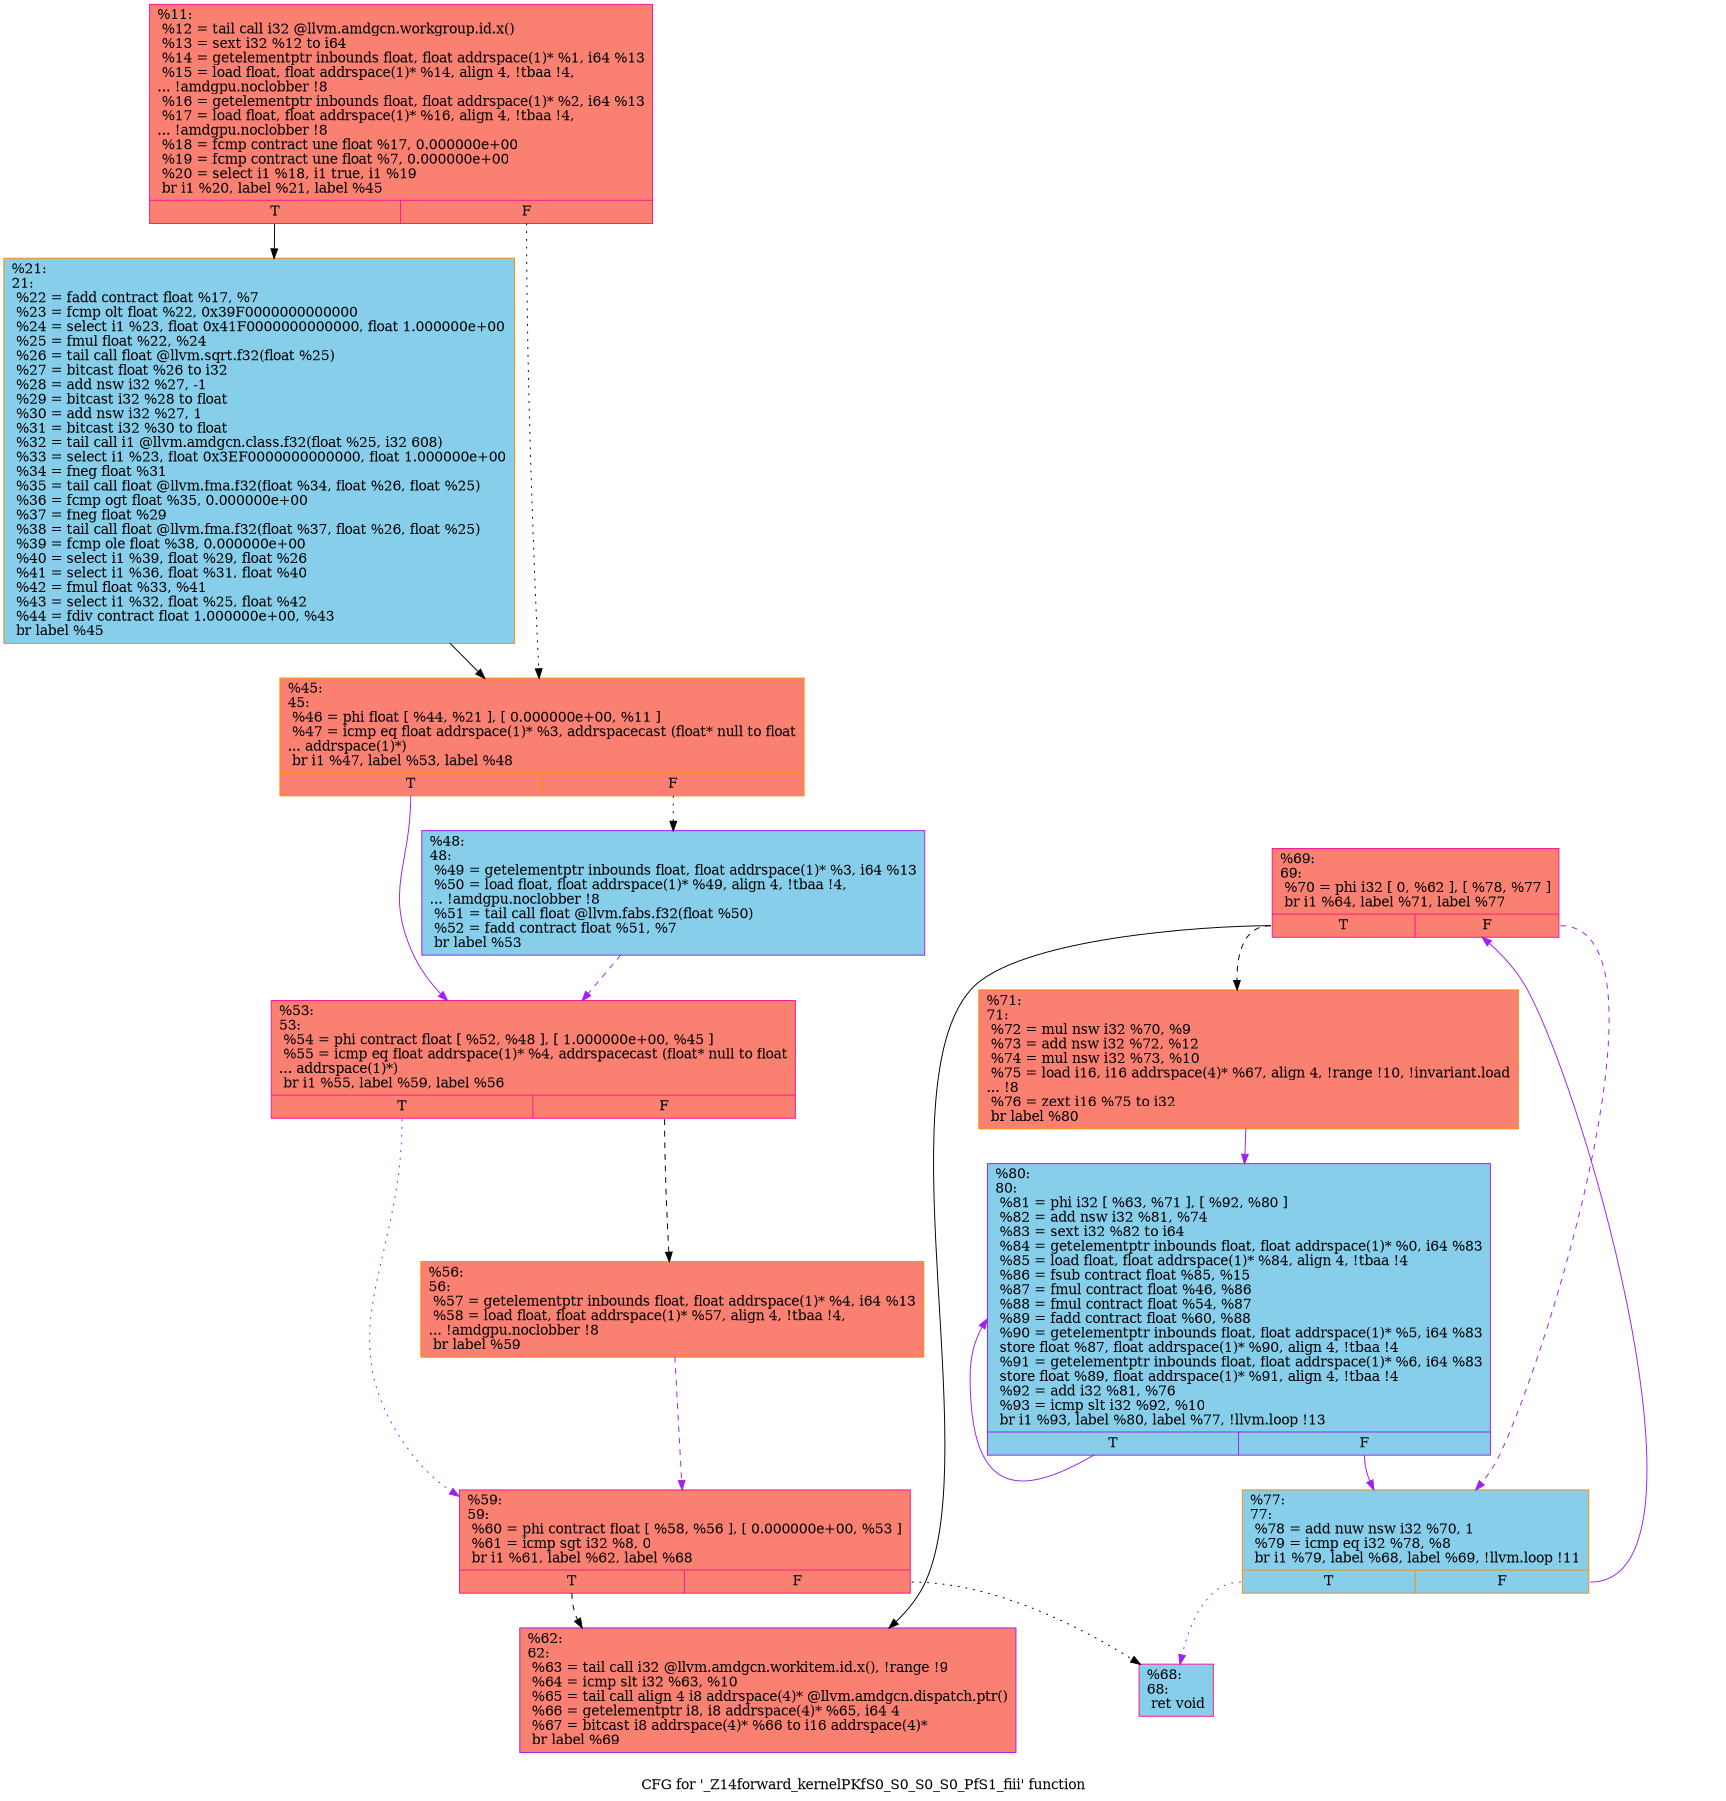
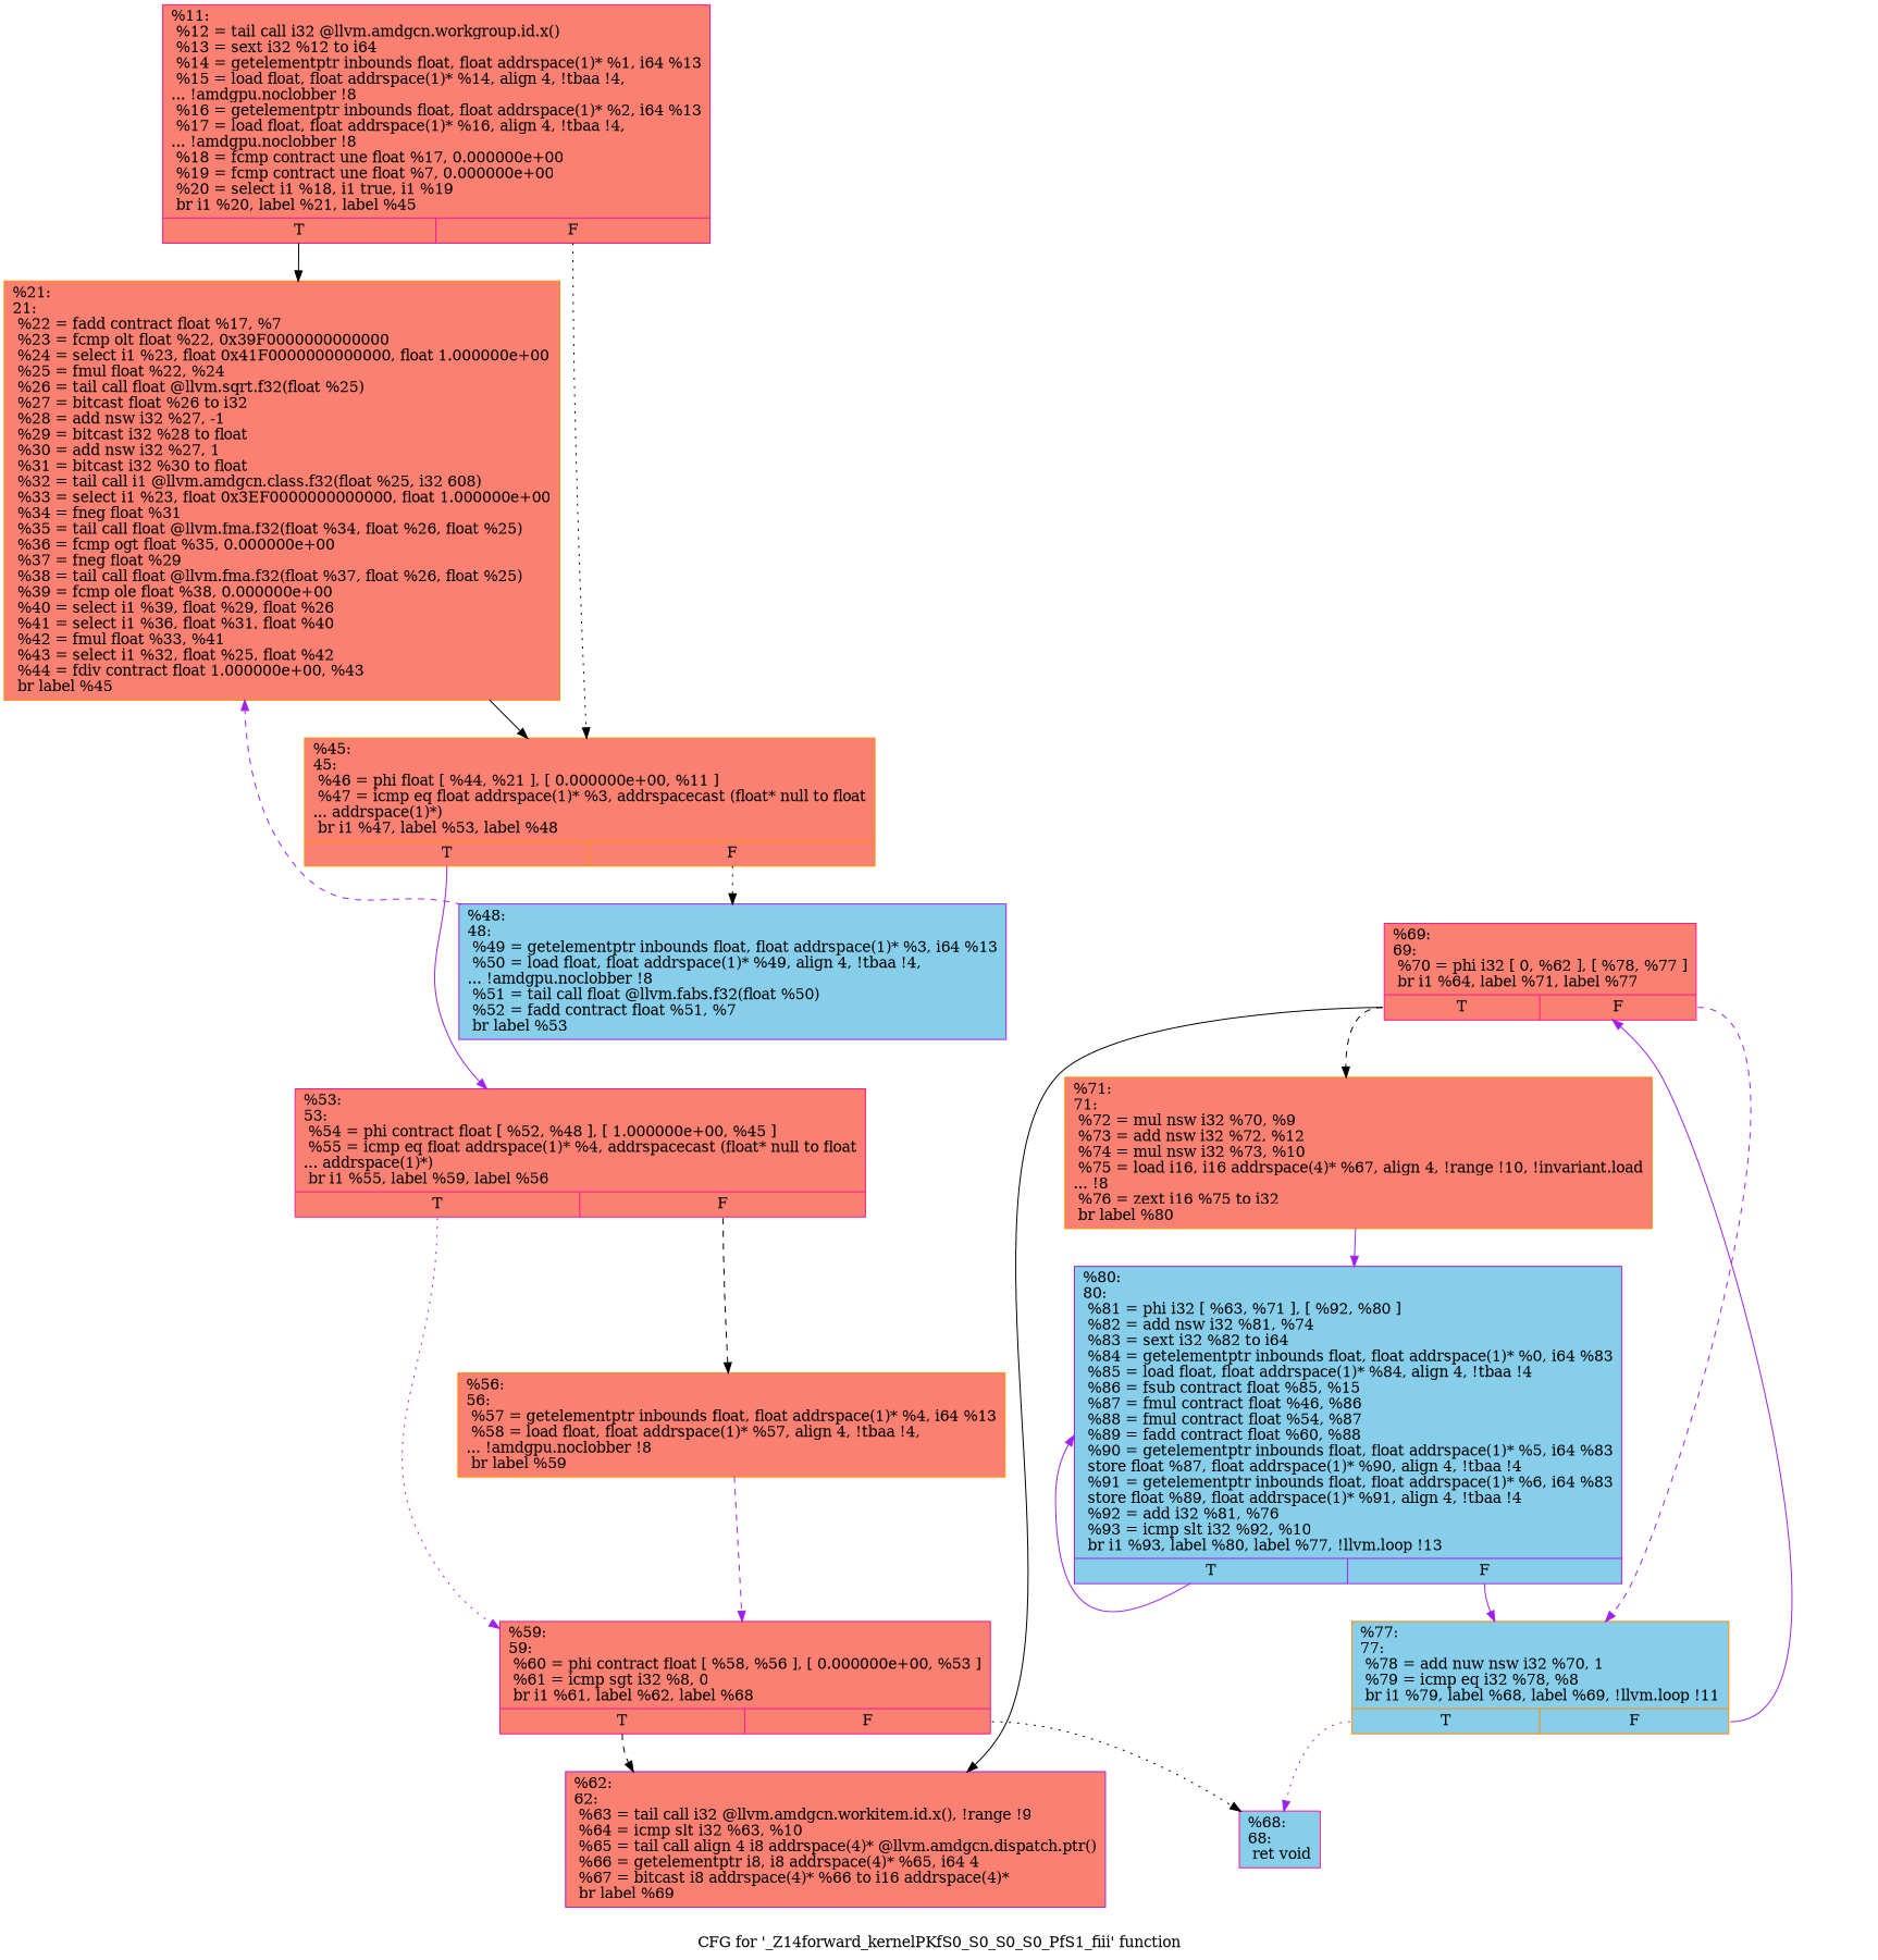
  digraph {
    label="CFG for '_Z14forward_kernelPKfS0_S0_S0_S0_PfS1_fiii' function"
    node [color=deeppink fillcolor=salmon shape=record style=filled]
    edge [color=purple style=solid tailport=s0]
    n1 [label="{%11:\l  %12 = tail call i32 @llvm.amdgcn.workgroup.id.x()\l  %13 = sext i32 %12 to i64\l  %14 = getelementptr inbounds float, float addrspace(1)* %1, i64 %13\l  %15 = load float, float addrspace(1)* %14, align 4, !tbaa !4,\l... !amdgpu.noclobber !8\l  %16 = getelementptr inbounds float, float addrspace(1)* %2, i64 %13\l  %17 = load float, float addrspace(1)* %16, align 4, !tbaa !4,\l... !amdgpu.noclobber !8\l  %18 = fcmp contract une float %17, 0.000000e+00\l  %19 = fcmp contract une float %7, 0.000000e+00\l  %20 = select i1 %18, i1 true, i1 %19\l  br i1 %20, label %21, label %45\l|{<s0>T|<s1>F}}"]
-   n2 [color=darkorange fillcolor=skyblue label="{%21:\l21:                                               \l  %22 = fadd contract float %17, %7\l  %23 = fcmp olt float %22, 0x39F0000000000000\l  %24 = select i1 %23, float 0x41F0000000000000, float 1.000000e+00\l  %25 = fmul float %22, %24\l  %26 = tail call float @llvm.sqrt.f32(float %25)\l  %27 = bitcast float %26 to i32\l  %28 = add nsw i32 %27, -1\l  %29 = bitcast i32 %28 to float\l  %30 = add nsw i32 %27, 1\l  %31 = bitcast i32 %30 to float\l  %32 = tail call i1 @llvm.amdgcn.class.f32(float %25, i32 608)\l  %33 = select i1 %23, float 0x3EF0000000000000, float 1.000000e+00\l  %34 = fneg float %31\l  %35 = tail call float @llvm.fma.f32(float %34, float %26, float %25)\l  %36 = fcmp ogt float %35, 0.000000e+00\l  %37 = fneg float %29\l  %38 = tail call float @llvm.fma.f32(float %37, float %26, float %25)\l  %39 = fcmp ole float %38, 0.000000e+00\l  %40 = select i1 %39, float %29, float %26\l  %41 = select i1 %36, float %31, float %40\l  %42 = fmul float %33, %41\l  %43 = select i1 %32, float %25, float %42\l  %44 = fdiv contract float 1.000000e+00, %43\l  br label %45\l}"]
+   n2 [color=darkorange label="{%21:\l21:                                               \l  %22 = fadd contract float %17, %7\l  %23 = fcmp olt float %22, 0x39F0000000000000\l  %24 = select i1 %23, float 0x41F0000000000000, float 1.000000e+00\l  %25 = fmul float %22, %24\l  %26 = tail call float @llvm.sqrt.f32(float %25)\l  %27 = bitcast float %26 to i32\l  %28 = add nsw i32 %27, -1\l  %29 = bitcast i32 %28 to float\l  %30 = add nsw i32 %27, 1\l  %31 = bitcast i32 %30 to float\l  %32 = tail call i1 @llvm.amdgcn.class.f32(float %25, i32 608)\l  %33 = select i1 %23, float 0x3EF0000000000000, float 1.000000e+00\l  %34 = fneg float %31\l  %35 = tail call float @llvm.fma.f32(float %34, float %26, float %25)\l  %36 = fcmp ogt float %35, 0.000000e+00\l  %37 = fneg float %29\l  %38 = tail call float @llvm.fma.f32(float %37, float %26, float %25)\l  %39 = fcmp ole float %38, 0.000000e+00\l  %40 = select i1 %39, float %29, float %26\l  %41 = select i1 %36, float %31, float %40\l  %42 = fmul float %33, %41\l  %43 = select i1 %32, float %25, float %42\l  %44 = fdiv contract float 1.000000e+00, %43\l  br label %45\l}"]
    n3 [color=darkorange label="{%45:\l45:                                               \l  %46 = phi float [ %44, %21 ], [ 0.000000e+00, %11 ]\l  %47 = icmp eq float addrspace(1)* %3, addrspacecast (float* null to float\l... addrspace(1)*)\l  br i1 %47, label %53, label %48\l|{<s0>T|<s1>F}}"]
    n4 [label="{%53:\l53:                                               \l  %54 = phi contract float [ %52, %48 ], [ 1.000000e+00, %45 ]\l  %55 = icmp eq float addrspace(1)* %4, addrspacecast (float* null to float\l... addrspace(1)*)\l  br i1 %55, label %59, label %56\l|{<s0>T|<s1>F}}"]
    n5 [color=purple fillcolor=skyblue label="{%48:\l48:                                               \l  %49 = getelementptr inbounds float, float addrspace(1)* %3, i64 %13\l  %50 = load float, float addrspace(1)* %49, align 4, !tbaa !4,\l... !amdgpu.noclobber !8\l  %51 = tail call float @llvm.fabs.f32(float %50)\l  %52 = fadd contract float %51, %7\l  br label %53\l}"]
    n6 [label="{%59:\l59:                                               \l  %60 = phi contract float [ %58, %56 ], [ 0.000000e+00, %53 ]\l  %61 = icmp sgt i32 %8, 0\l  br i1 %61, label %62, label %68\l|{<s0>T|<s1>F}}"]
    n7 [color=darkorange label="{%56:\l56:                                               \l  %57 = getelementptr inbounds float, float addrspace(1)* %4, i64 %13\l  %58 = load float, float addrspace(1)* %57, align 4, !tbaa !4,\l... !amdgpu.noclobber !8\l  br label %59\l}"]
    n8 [color=purple label="{%62:\l62:                                               \l  %63 = tail call i32 @llvm.amdgcn.workitem.id.x(), !range !9\l  %64 = icmp slt i32 %63, %10\l  %65 = tail call align 4 i8 addrspace(4)* @llvm.amdgcn.dispatch.ptr()\l  %66 = getelementptr i8, i8 addrspace(4)* %65, i64 4\l  %67 = bitcast i8 addrspace(4)* %66 to i16 addrspace(4)*\l  br label %69\l}"]
    n9 [fillcolor=skyblue label="{%68:\l68:                                               \l  ret void\l}"]
    n10 [label="{%69:\l69:                                               \l  %70 = phi i32 [ 0, %62 ], [ %78, %77 ]\l  br i1 %64, label %71, label %77\l|{<s0>T|<s1>F}}"]
    n11 [color=darkorange label="{%71:\l71:                                               \l  %72 = mul nsw i32 %70, %9\l  %73 = add nsw i32 %72, %12\l  %74 = mul nsw i32 %73, %10\l  %75 = load i16, i16 addrspace(4)* %67, align 4, !range !10, !invariant.load\l... !8\l  %76 = zext i16 %75 to i32\l  br label %80\l}"]
    n12 [color=darkorange fillcolor=skyblue label="{%77:\l77:                                               \l  %78 = add nuw nsw i32 %70, 1\l  %79 = icmp eq i32 %78, %8\l  br i1 %79, label %68, label %69, !llvm.loop !11\l|{<s0>T|<s1>F}}"]
    n13 [color=purple fillcolor=skyblue label="{%80:\l80:                                               \l  %81 = phi i32 [ %63, %71 ], [ %92, %80 ]\l  %82 = add nsw i32 %81, %74\l  %83 = sext i32 %82 to i64\l  %84 = getelementptr inbounds float, float addrspace(1)* %0, i64 %83\l  %85 = load float, float addrspace(1)* %84, align 4, !tbaa !4\l  %86 = fsub contract float %85, %15\l  %87 = fmul contract float %46, %86\l  %88 = fmul contract float %54, %87\l  %89 = fadd contract float %60, %88\l  %90 = getelementptr inbounds float, float addrspace(1)* %5, i64 %83\l  store float %87, float addrspace(1)* %90, align 4, !tbaa !4\l  %91 = getelementptr inbounds float, float addrspace(1)* %6, i64 %83\l  store float %89, float addrspace(1)* %91, align 4, !tbaa !4\l  %92 = add i32 %81, %76\l  %93 = icmp slt i32 %92, %10\l  br i1 %93, label %80, label %77, !llvm.loop !13\l|{<s0>T|<s1>F}}"]
    n1 -> n2 [color=black]
    n1 -> n3 [color=black style=dotted tailport=s1]
    n2 -> n3 [color=black]
    n3 -> n4
    n3 -> n5 [color=black style=dotted tailport=s1]
    n4 -> n6 [style=dotted]
    n4 -> n7 [color=black style=dashed tailport=s1]
-   n5 -> n4 [style=dashed]
+   n5 -> n2 [style=dashed]
    n6 -> n8 [color=black style=dashed]
    n6 -> n9 [color=black style=dotted tailport=s1]
    n7 -> n6 [style=dashed]
    n10 -> n8 [color=black]
    n10 -> n11 [color=black style=dashed]
    n10 -> n12 [style=dashed tailport=s1]
    n11 -> n13
    n12 -> n9 [style=dotted]
    n12 -> n10 [tailport=s1]
    n13 -> n12 [tailport=s1]
    n13 -> n13
  }
